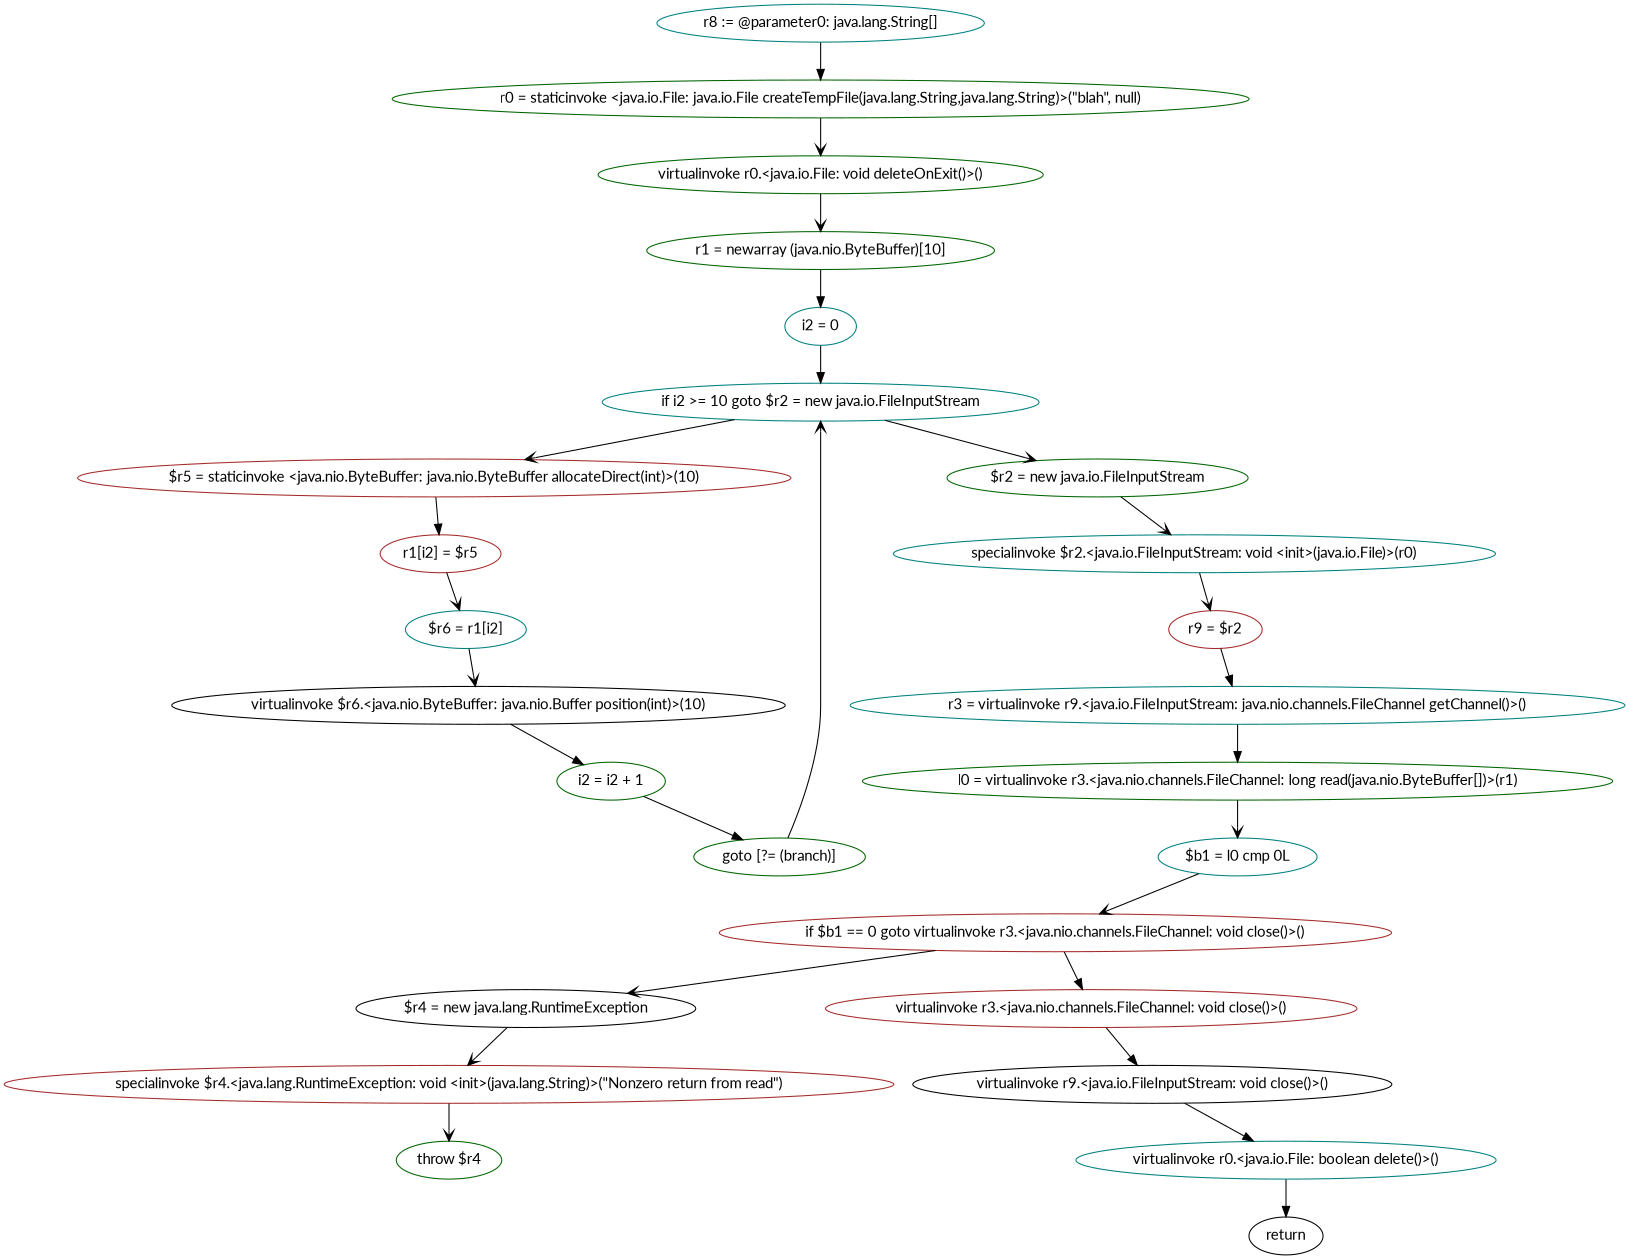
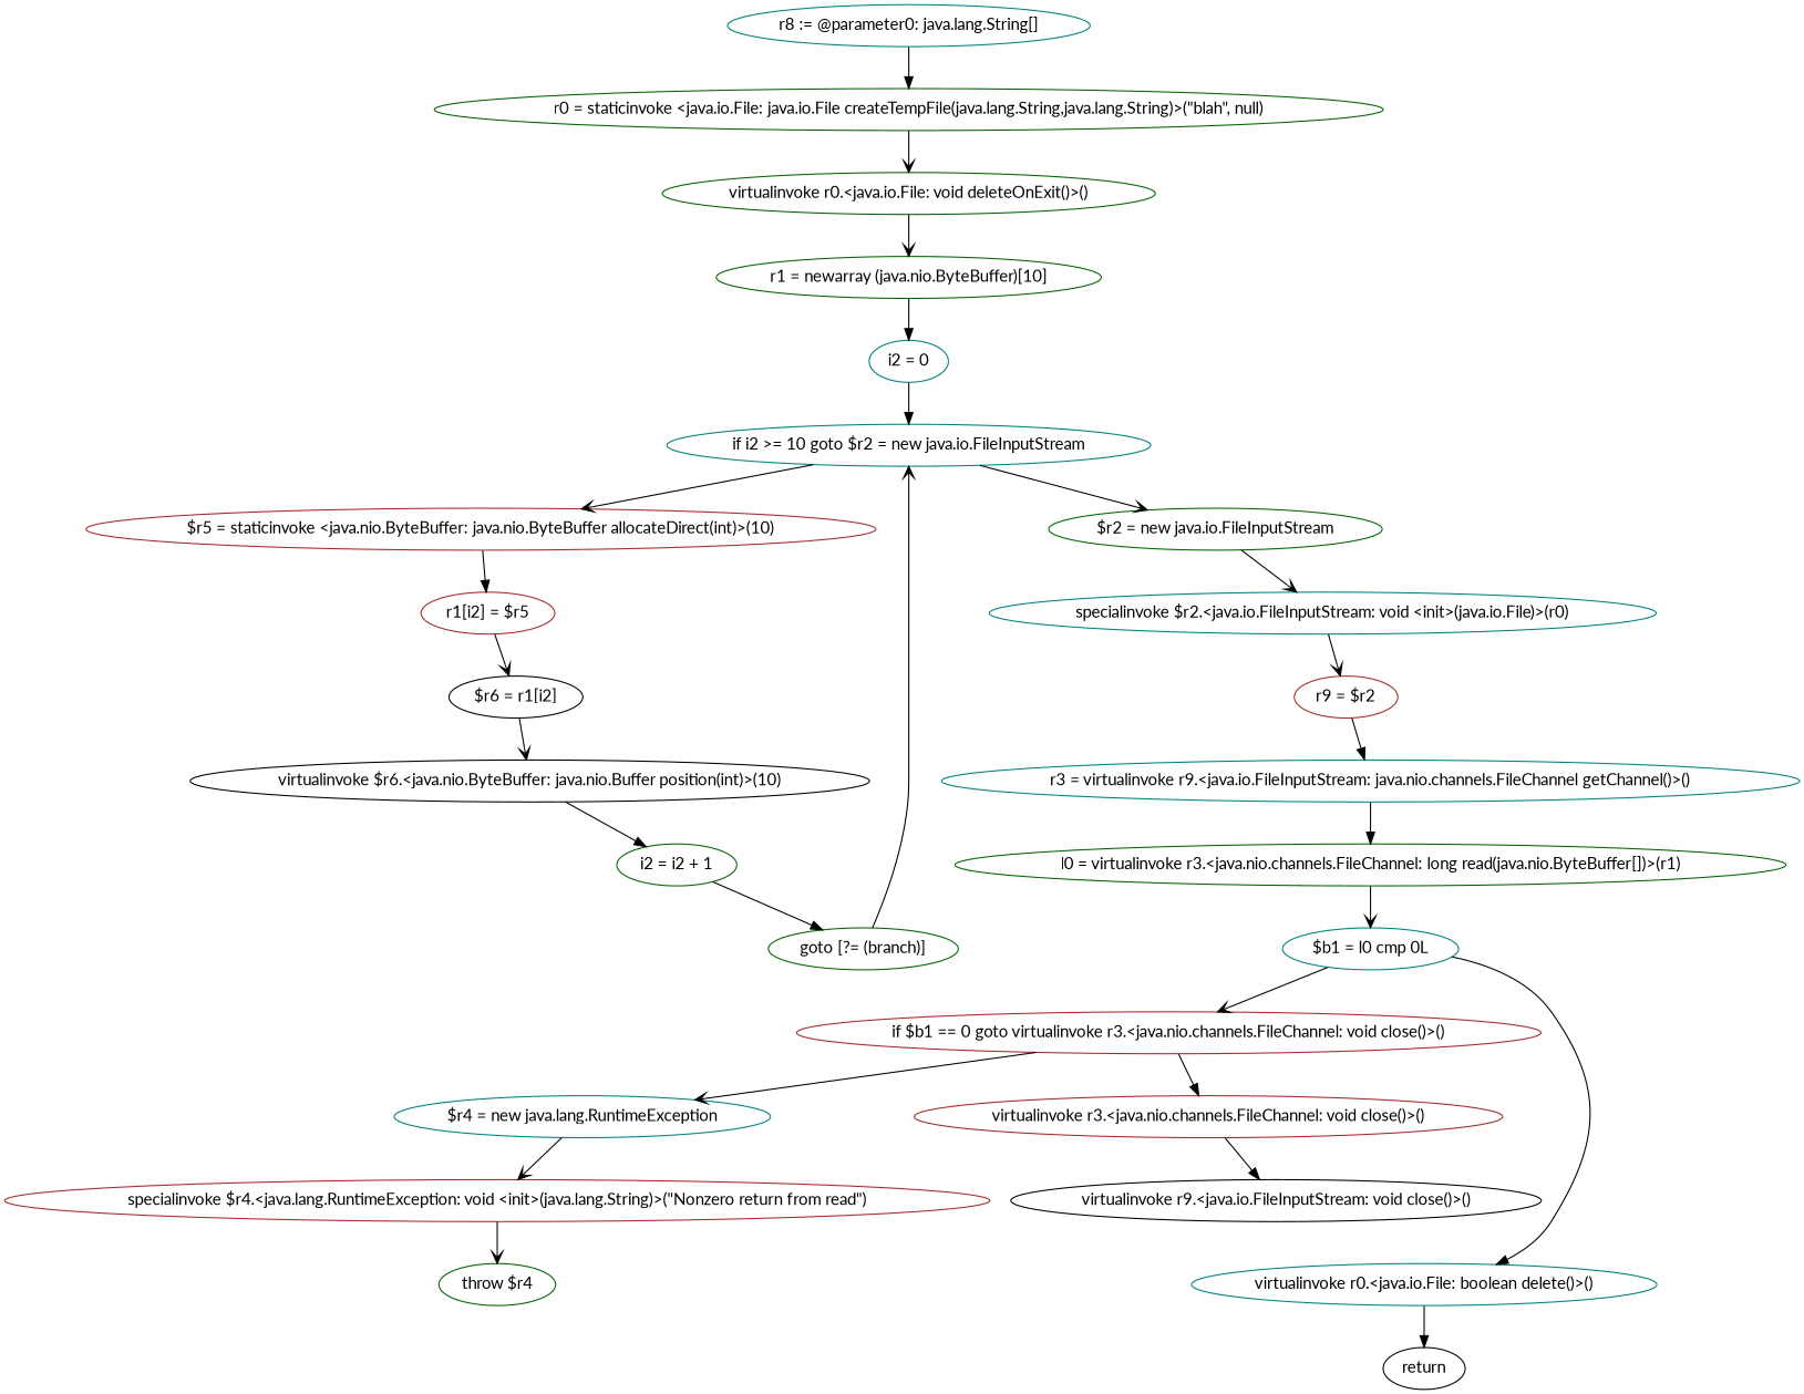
  digraph {
    fontname=Lato
    node [color=teal fontname=Lato]
    edge [arrowhead=vee fontname=Lato]
    "r0 = staticinvoke <java.io.File: java.io.File createTempFile(java.lang.String,java.lang.String)>(\"blah\", null)" [color=darkgreen]
    "r8 := @parameter0: java.lang.String[]"
    "virtualinvoke r0.<java.io.File: void deleteOnExit()>()" [color=darkgreen]
    "r1 = newarray (java.nio.ByteBuffer)[10]" [color=darkgreen]
    "i2 = 0"
    "if i2 >= 10 goto $r2 = new java.io.FileInputStream"
    "$r5 = staticinvoke <java.nio.ByteBuffer: java.nio.ByteBuffer allocateDirect(int)>(10)" [color=brown]
    "$r2 = new java.io.FileInputStream" [color=darkgreen]
    "r1[i2] = $r5" [color=brown]
    "specialinvoke $r2.<java.io.FileInputStream: void <init>(java.io.File)>(r0)"
-   "$r6 = r1[i2]"
+   "$r6 = r1[i2]" [color=black]
    "virtualinvoke $r6.<java.nio.ByteBuffer: java.nio.Buffer position(int)>(10)" [color=black]
    "i2 = i2 + 1" [color=darkgreen]
    "goto [?= (branch)]" [color=darkgreen]
    "r9 = $r2" [color=brown]
    "r3 = virtualinvoke r9.<java.io.FileInputStream: java.nio.channels.FileChannel getChannel()>()"
    "l0 = virtualinvoke r3.<java.nio.channels.FileChannel: long read(java.nio.ByteBuffer[])>(r1)" [color=darkgreen]
    "$b1 = l0 cmp 0L"
    "if $b1 == 0 goto virtualinvoke r3.<java.nio.channels.FileChannel: void close()>()" [color=brown]
-   "$r4 = new java.lang.RuntimeException" [color=black]
+   "$r4 = new java.lang.RuntimeException"
    "virtualinvoke r3.<java.nio.channels.FileChannel: void close()>()" [color=brown]
    "specialinvoke $r4.<java.lang.RuntimeException: void <init>(java.lang.String)>(\"Nonzero return from read\")" [color=brown]
    "virtualinvoke r9.<java.io.FileInputStream: void close()>()" [color=black]
    "throw $r4" [color=darkgreen]
    "virtualinvoke r0.<java.io.File: boolean delete()>()"
    return [color=black]
    "r0 = staticinvoke <java.io.File: java.io.File createTempFile(java.lang.String,java.lang.String)>(\"blah\", null)" -> "virtualinvoke r0.<java.io.File: void deleteOnExit()>()"
    "r8 := @parameter0: java.lang.String[]" -> "r0 = staticinvoke <java.io.File: java.io.File createTempFile(java.lang.String,java.lang.String)>(\"blah\", null)" [arrowhead=normal]
    "virtualinvoke r0.<java.io.File: void deleteOnExit()>()" -> "r1 = newarray (java.nio.ByteBuffer)[10]"
    "r1 = newarray (java.nio.ByteBuffer)[10]" -> "i2 = 0" [arrowhead=normal]
    "i2 = 0" -> "if i2 >= 10 goto $r2 = new java.io.FileInputStream" [arrowhead=normal]
    "if i2 >= 10 goto $r2 = new java.io.FileInputStream" -> "$r5 = staticinvoke <java.nio.ByteBuffer: java.nio.ByteBuffer allocateDirect(int)>(10)"
    "if i2 >= 10 goto $r2 = new java.io.FileInputStream" -> "$r2 = new java.io.FileInputStream"
    "$r5 = staticinvoke <java.nio.ByteBuffer: java.nio.ByteBuffer allocateDirect(int)>(10)" -> "r1[i2] = $r5" [arrowhead=normal]
    "$r2 = new java.io.FileInputStream" -> "specialinvoke $r2.<java.io.FileInputStream: void <init>(java.io.File)>(r0)"
    "r1[i2] = $r5" -> "$r6 = r1[i2]"
    "specialinvoke $r2.<java.io.FileInputStream: void <init>(java.io.File)>(r0)" -> "r9 = $r2"
    "$r6 = r1[i2]" -> "virtualinvoke $r6.<java.nio.ByteBuffer: java.nio.Buffer position(int)>(10)"
    "virtualinvoke $r6.<java.nio.ByteBuffer: java.nio.Buffer position(int)>(10)" -> "i2 = i2 + 1" [arrowhead=normal]
    "i2 = i2 + 1" -> "goto [?= (branch)]" [arrowhead=normal]
    "goto [?= (branch)]" -> "if i2 >= 10 goto $r2 = new java.io.FileInputStream"
    "r9 = $r2" -> "r3 = virtualinvoke r9.<java.io.FileInputStream: java.nio.channels.FileChannel getChannel()>()" [arrowhead=normal]
    "r3 = virtualinvoke r9.<java.io.FileInputStream: java.nio.channels.FileChannel getChannel()>()" -> "l0 = virtualinvoke r3.<java.nio.channels.FileChannel: long read(java.nio.ByteBuffer[])>(r1)" [arrowhead=normal]
    "l0 = virtualinvoke r3.<java.nio.channels.FileChannel: long read(java.nio.ByteBuffer[])>(r1)" -> "$b1 = l0 cmp 0L"
    "$b1 = l0 cmp 0L" -> "if $b1 == 0 goto virtualinvoke r3.<java.nio.channels.FileChannel: void close()>()"
    "if $b1 == 0 goto virtualinvoke r3.<java.nio.channels.FileChannel: void close()>()" -> "$r4 = new java.lang.RuntimeException"
    "if $b1 == 0 goto virtualinvoke r3.<java.nio.channels.FileChannel: void close()>()" -> "virtualinvoke r3.<java.nio.channels.FileChannel: void close()>()" [arrowhead=normal]
    "$r4 = new java.lang.RuntimeException" -> "specialinvoke $r4.<java.lang.RuntimeException: void <init>(java.lang.String)>(\"Nonzero return from read\")"
    "virtualinvoke r3.<java.nio.channels.FileChannel: void close()>()" -> "virtualinvoke r9.<java.io.FileInputStream: void close()>()" [arrowhead=normal]
    "specialinvoke $r4.<java.lang.RuntimeException: void <init>(java.lang.String)>(\"Nonzero return from read\")" -> "throw $r4"
-   "virtualinvoke r9.<java.io.FileInputStream: void close()>()" -> "virtualinvoke r0.<java.io.File: boolean delete()>()" [arrowhead=normal]
+   "$b1 = l0 cmp 0L" -> "virtualinvoke r0.<java.io.File: boolean delete()>()" [arrowhead=normal]
    "virtualinvoke r0.<java.io.File: boolean delete()>()" -> return [arrowhead=normal]
  }
